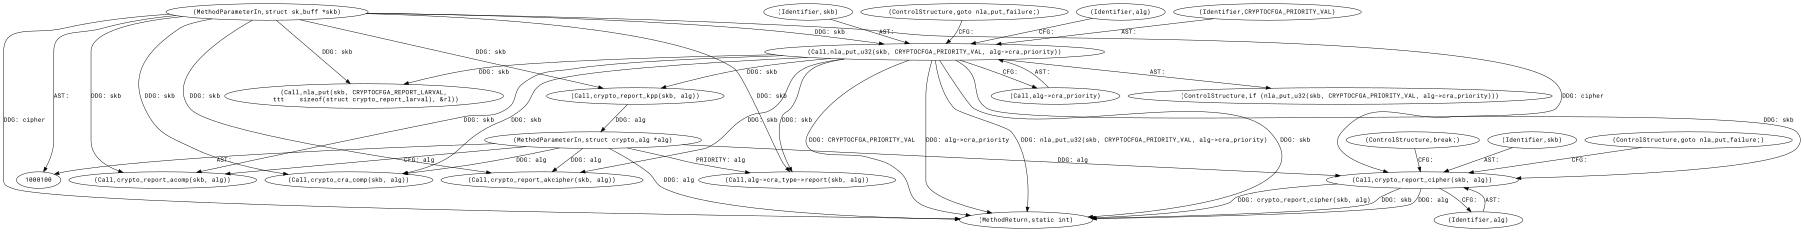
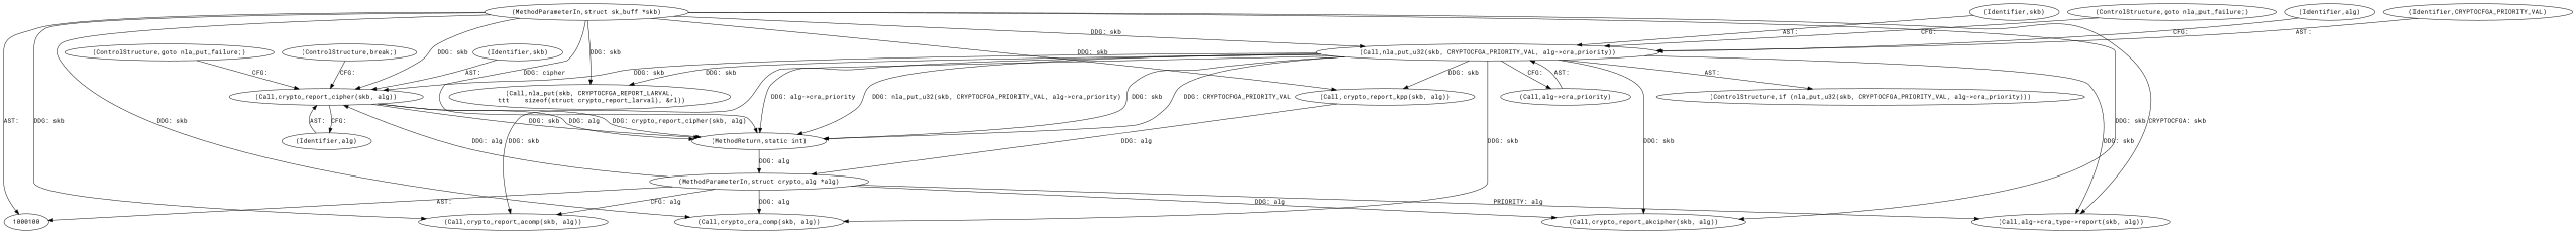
  digraph {
    fontname="Roboto Mono"
    node [fontname="Roboto Mono"]
    edge [fontname="Roboto Mono"]
    n1 [label="(Call,crypto_report_cipher(skb, alg))"]
    n2 [label="(MethodReturn,static int)"]
    n3 [label="(Identifier,alg)"]
    n4 [label="(Call,nla_put_u32(skb, CRYPTOCFGA_PRIORITY_VAL, alg->cra_priority))"]
    n5 [label="(Call,alg->cra_priority)"]
    n6 [label="(ControlStructure,if (nla_put_u32(skb, CRYPTOCFGA_PRIORITY_VAL, alg->cra_priority)))"]
    n7 [label="(Call,alg->cra_type->report(skb, alg))"]
    n8 [label="(Call,nla_put(skb, CRYPTOCFGA_REPORT_LARVAL,\n \t\t\t    sizeof(struct crypto_report_larval), &rl))"]
    n9 [label="(Call,crypto_cra_comp(skb, alg))"]
    n10 [label="(Call,crypto_report_kpp(skb, alg))"]
    n11 [label="(Call,crypto_report_acomp(skb, alg))"]
    n12 [label="(Call,crypto_report_akcipher(skb, alg))"]
    n13 [label="(MethodParameterIn,struct crypto_alg *alg)"]
    n14 [label="(MethodParameterIn,struct sk_buff *skb)"]
    1000100
    n16 [label="(ControlStructure,break;)"]
    n17 [label="(Identifier,skb)"]
    n18 [label="(ControlStructure,goto nla_put_failure;)"]
    n19 [label="(Identifier,skb)"]
    n20 [label="(ControlStructure,goto nla_put_failure;)"]
    n21 [label="(Identifier,alg)"]
    n22 [label="(Identifier,CRYPTOCFGA_PRIORITY_VAL)"]
    n1 -> n2 [label="DDG: crypto_report_cipher(skb, alg)"]
    n1 -> n2 [label="DDG: skb"]
    n1 -> n2 [label="DDG: alg"]
    n1 -> n3 [label="CFG: "]
    n3 -> n1 [label="AST: "]
    n4 -> n1 [label="DDG: skb"]
    n4 -> n2 [label="DDG: CRYPTOCFGA_PRIORITY_VAL"]
    n4 -> n2 [label="DDG: alg->cra_priority"]
    n4 -> n2 [label="DDG: nla_put_u32(skb, CRYPTOCFGA_PRIORITY_VAL, alg->cra_priority)"]
    n4 -> n2 [label="DDG: skb"]
    n4 -> n5 [label="CFG: "]
    n4 -> n6 [label="AST: "]
    n4 -> n7 [label="DDG: skb"]
    n4 -> n8 [label="DDG: skb"]
    n4 -> n9 [label="DDG: skb"]
    n4 -> n10 [label="DDG: skb"]
    n4 -> n11 [label="DDG: skb"]
    n4 -> n12 [label="DDG: skb"]
    n5 -> n4 [label="AST: "]
    n10 -> n13 [label="DDG: alg"]
    n13 -> n1 [label="DDG: alg"]
-   n13 -> n2 [label="DDG: alg"]
+   n2 -> n13 [label="DDG: alg"]
    n13 -> n7 [label="PRIORITY: alg"]
    n13 -> n9 [label="DDG: alg"]
    n13 -> n11 [label="CFG: alg"]
    n13 -> n12 [label="DDG: alg"]
    n13 -> 1000100 [label="AST: "]
-   n14 -> n1 [label="DDG: cipher"]
+   n14 -> n1 [label="DDG: skb"]
    n14 -> n2 [label="DDG: cipher"]
    n14 -> n4 [label="DDG: skb"]
-   n14 -> n7 [label="DDG: skb"]
+   n14 -> n7 [label="CRYPTOCFGA: skb"]
    n14 -> n8 [label="DDG: skb"]
    n14 -> n9 [label="DDG: skb"]
    n14 -> n10 [label="DDG: skb"]
    n14 -> n11 [label="DDG: skb"]
    n14 -> n12 [label="DDG: skb"]
    n14 -> 1000100 [label="AST: "]
    n16 -> n1 [label="CFG: "]
    n17 -> n4 [label="AST: "]
    n18 -> n4 [label="CFG: "]
    n19 -> n1 [label="AST: "]
    n20 -> n1 [label="CFG: "]
    n21 -> n4 [label="CFG: "]
    n22 -> n4 [label="AST: "]
  }
